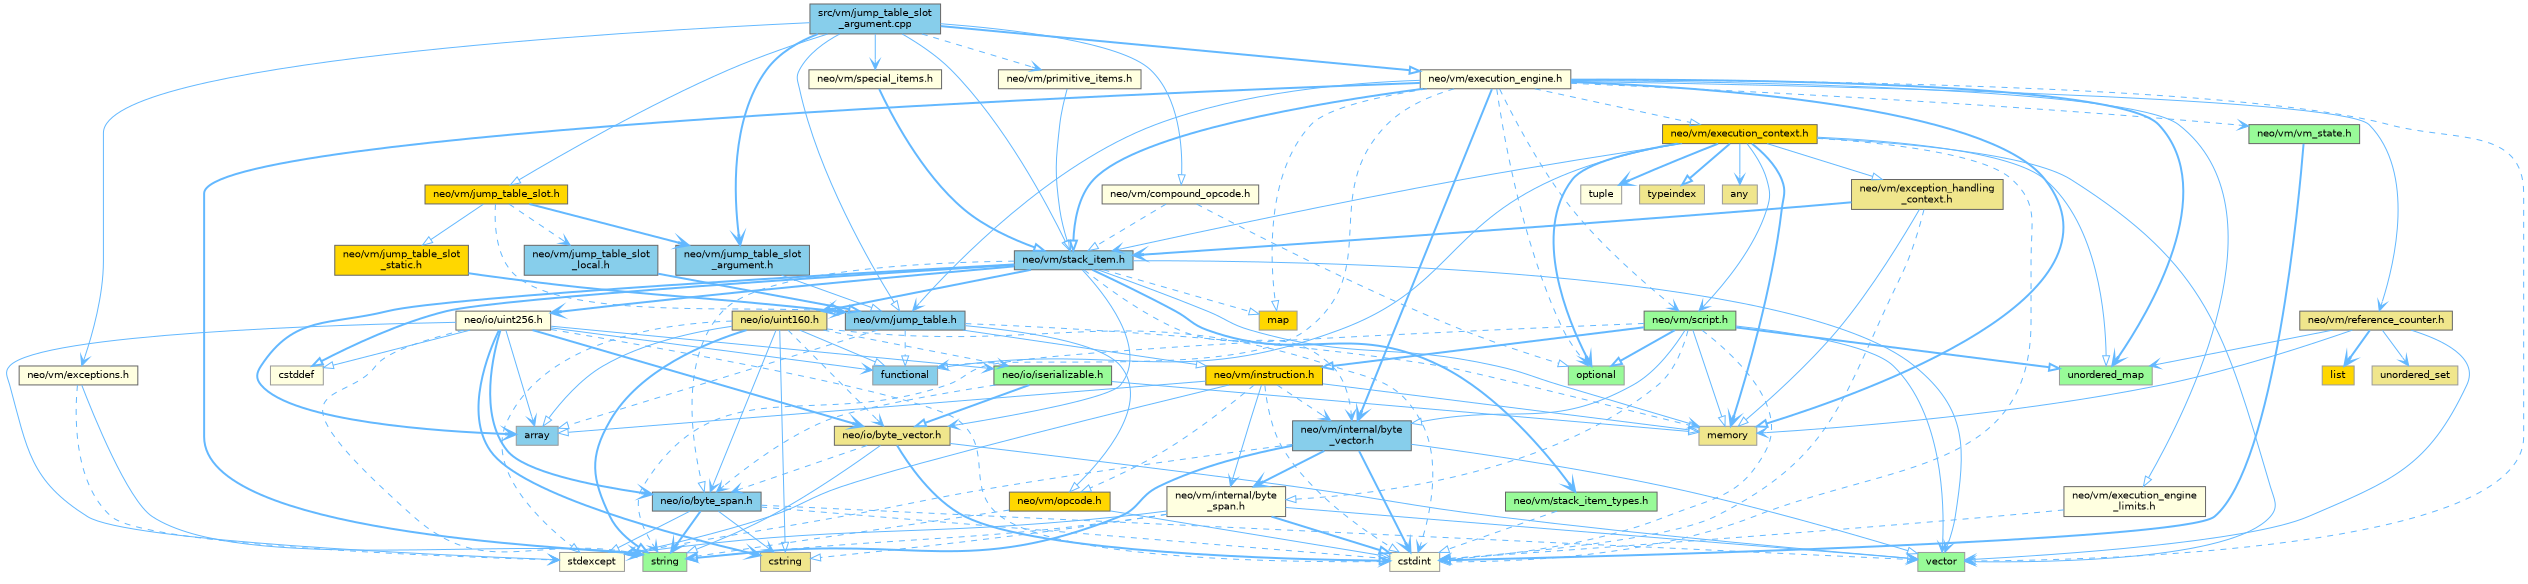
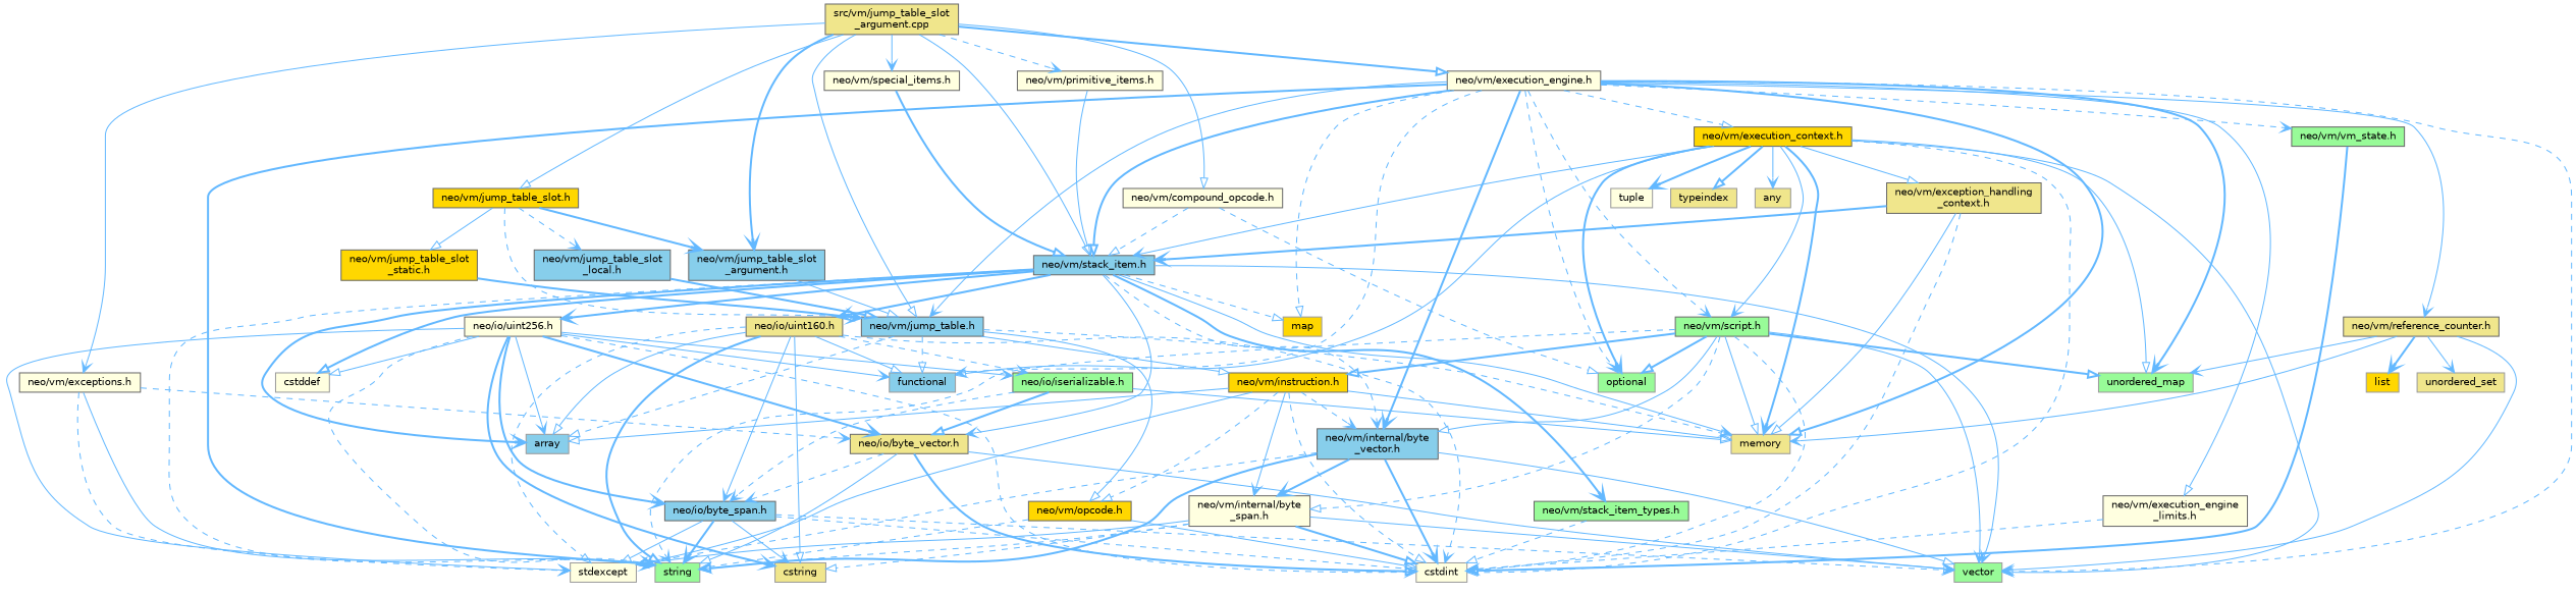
  digraph {
    node [color=grey40 fillcolor=lightyellow fontname=Helvetica fontsize=10 shape=box style=filled]
    edge [arrowhead=vee color=steelblue1 fontname=Helvetica fontsize=10 labelfontname=Helvetica labelfontsize=10 style=solid]
-   n1 [color=gray40 fillcolor=skyblue fontcolor=black height=0.2 label="src/vm/jump_table_slot\l_argument.cpp" width=0.4]
+   n1 [color=gray40 fillcolor=khaki fontcolor=black height=0.2 label="src/vm/jump_table_slot\l_argument.cpp" width=0.4]
    n2 [height=0.2 label="neo/vm/compound_opcode.h" width=0.4]
    n3 [fillcolor=skyblue height=0.2 label="neo/vm/stack_item.h" width=0.4]
    n4 [height=0.2 label="neo/vm/exceptions.h" width=0.4]
    n5 [height=0.2 label="neo/vm/execution_engine.h" width=0.4]
    n6 [fillcolor=skyblue height=0.2 label="neo/vm/jump_table.h" width=0.4]
    n7 [fillcolor=gold height=0.2 label="neo/vm/jump_table_slot.h" width=0.4]
    n8 [fillcolor=skyblue height=0.2 label="neo/vm/jump_table_slot\l_argument.h" width=0.4]
    n9 [height=0.2 label="neo/vm/primitive_items.h" width=0.4]
    n10 [height=0.2 label="neo/vm/special_items.h" width=0.4]
    n11 [color=grey60 fillcolor=palegreen height=0.2 label=optional width=0.4]
    n12 [fillcolor=khaki height=0.2 label="neo/io/byte_vector.h" width=0.4]
    n13 [color=grey60 fillcolor=palegreen height=0.2 label=string width=0.4]
    n14 [color=grey60 fillcolor=palegreen height=0.2 label=vector width=0.4]
    n15 [fillcolor=khaki height=0.2 label="neo/io/uint160.h" width=0.4]
    n16 [color=grey60 fillcolor=khaki height=0.2 label=memory width=0.4]
    n17 [color=grey60 fillcolor=skyblue height=0.2 label=array width=0.4]
    n18 [height=0.2 label="neo/io/uint256.h" width=0.4]
    n19 [color=grey60 height=0.2 label=cstddef width=0.4]
    n20 [fillcolor=skyblue height=0.2 label="neo/vm/internal/byte\l_vector.h" width=0.4]
    n21 [fillcolor=palegreen height=0.2 label="neo/vm/stack_item_types.h" width=0.4]
    n22 [color=grey60 fillcolor=gold height=0.2 label=map width=0.4]
    n23 [color=grey60 height=0.2 label=stdexcept width=0.4]
    n24 [color=grey60 fillcolor=skyblue height=0.2 label=functional width=0.4]
    n25 [fillcolor=gold height=0.2 label="neo/vm/execution_context.h" width=0.4]
    n26 [fillcolor=palegreen height=0.2 label="neo/vm/script.h" width=0.4]
    n27 [color=grey60 fillcolor=palegreen height=0.2 label=unordered_map width=0.4]
    n28 [height=0.2 label="neo/vm/execution_engine\l_limits.h" width=0.4]
    n29 [fillcolor=khaki height=0.2 label="neo/vm/reference_counter.h" width=0.4]
    n30 [fillcolor=palegreen height=0.2 label="neo/vm/vm_state.h" width=0.4]
    n31 [fillcolor=gold height=0.2 label="neo/vm/instruction.h" width=0.4]
    n32 [fillcolor=gold height=0.2 label="neo/vm/opcode.h" width=0.4]
    n33 [fillcolor=skyblue height=0.2 label="neo/vm/jump_table_slot\l_local.h" width=0.4]
    n34 [fillcolor=gold height=0.2 label="neo/vm/jump_table_slot\l_static.h" width=0.4]
    n35 [fillcolor=skyblue height=0.2 label="neo/io/byte_span.h" width=0.4]
    n36 [color=grey60 height=0.2 label=cstdint width=0.4]
    n37 [color=grey60 fillcolor=khaki height=0.2 label=cstring width=0.4]
    n38 [fillcolor=palegreen height=0.2 label="neo/io/iserializable.h" width=0.4]
    n39 [height=0.2 label="neo/vm/internal/byte\l_span.h" width=0.4]
    n40 [fillcolor=khaki height=0.2 label="neo/vm/exception_handling\l_context.h" width=0.4]
    n41 [color=grey60 fillcolor=khaki height=0.2 label=any width=0.4]
    n42 [color=grey60 height=0.2 label=tuple width=0.4]
    n43 [color=grey60 fillcolor=khaki height=0.2 label=typeindex width=0.4]
    n44 [color=grey60 fillcolor=gold height=0.2 label=list width=0.4]
    n45 [color=grey60 fillcolor=khaki height=0.2 label=unordered_set width=0.4]
    n1 -> n2 [arrowhead=onormal]
    n1 -> n3 [arrowhead=onormal]
    n1 -> n4
    n1 -> n5 [arrowhead=onormal style=bold]
    n1 -> n6 [arrowhead=onormal]
    n1 -> n7 [arrowhead=onormal]
    n1 -> n8 [style=bold]
    n1 -> n9 [style=dashed]
    n1 -> n10
    n2 -> n3 [arrowhead=onormal style=dashed]
    n2 -> n11 [arrowhead=onormal style=dashed]
    n3 -> n12
-   n3 -> n35 [arrowhead=onormal style=dashed]
+   n3 -> n13 [arrowhead=onormal style=dashed]
    n3 -> n14
    n3 -> n15 [style=bold]
    n3 -> n16
    n3 -> n17 [style=bold]
    n3 -> n18 [style=bold]
    n3 -> n19 [arrowhead=onormal style=bold]
    n3 -> n20 [style=dashed]
    n3 -> n21 [style=bold]
    n3 -> n22 [arrowhead=onormal style=dashed]
    n4 -> n13 [arrowhead=onormal]
    n4 -> n23 [style=dashed]
    n5 -> n3 [arrowhead=onormal style=bold]
    n5 -> n6
    n5 -> n11 [style=dashed]
    n5 -> n13 [style=bold]
    n5 -> n14 [style=dashed]
    n5 -> n16 [arrowhead=onormal style=bold]
    n5 -> n20 [style=bold]
    n5 -> n22 [arrowhead=onormal style=dashed]
    n5 -> n24 [style=dashed]
    n5 -> n25 [arrowhead=onormal style=dashed]
    n5 -> n26 [style=dashed]
    n5 -> n27 [style=bold]
    n5 -> n28 [arrowhead=onormal]
    n5 -> n29
    n5 -> n30 [style=dashed]
    n6 -> n16 [arrowhead=onormal style=dashed]
    n6 -> n17 [arrowhead=onormal style=dashed]
    n6 -> n24 [arrowhead=onormal style=dashed]
    n6 -> n31 [arrowhead=onormal]
    n6 -> n32 [arrowhead=onormal]
    n7 -> n6 [arrowhead=onormal style=dashed]
    n7 -> n8 [style=bold]
    n7 -> n33 [style=dashed]
    n7 -> n34 [arrowhead=onormal]
    n8 -> n6 [arrowhead=onormal]
    n9 -> n3 [arrowhead=onormal]
    n10 -> n3 [arrowhead=onormal style=bold]
    n12 -> n13 [arrowhead=onormal]
    n12 -> n14 [arrowhead=onormal]
    n12 -> n35 [style=dashed]
    n12 -> n36 [arrowhead=onormal style=bold]
-   n15 -> n12 [style=dashed]
+   n4 -> n12 [style=dashed]
    n15 -> n13 [arrowhead=onormal style=bold]
    n15 -> n17 [arrowhead=onormal]
    n15 -> n23 [arrowhead=onormal style=dashed]
    n15 -> n24 [arrowhead=onormal]
    n15 -> n35
    n15 -> n36 [style=dashed]
    n15 -> n37 [arrowhead=onormal]
    n15 -> n38 [style=dashed]
    n18 -> n12 [style=bold]
    n18 -> n13 [style=dashed]
    n18 -> n17
    n18 -> n19 [arrowhead=onormal]
    n18 -> n23
    n18 -> n24
    n18 -> n35 [style=bold]
    n18 -> n36 [style=dashed]
    n18 -> n37 [style=bold]
    n18 -> n38
    n20 -> n13 [arrowhead=onormal style=bold]
    n20 -> n14 [arrowhead=onormal]
    n20 -> n23 [style=dashed]
    n20 -> n36 [style=bold]
    n20 -> n39 [style=bold]
    n21 -> n36 [arrowhead=onormal style=dashed]
    n25 -> n3
    n25 -> n11 [style=bold]
    n25 -> n14 [arrowhead=onormal]
    n25 -> n16 [style=bold]
    n25 -> n24 [arrowhead=onormal]
    n25 -> n26
    n25 -> n27 [arrowhead=onormal]
    n25 -> n36 [arrowhead=onormal style=dashed]
    n25 -> n40 [arrowhead=onormal]
    n25 -> n41
    n25 -> n42 [style=bold]
    n25 -> n43 [arrowhead=onormal style=bold]
    n26 -> n11 [arrowhead=onormal style=bold]
    n26 -> n13 [style=dashed]
    n26 -> n14
    n26 -> n16 [arrowhead=onormal]
    n26 -> n20 [arrowhead=onormal]
    n26 -> n27 [arrowhead=onormal style=bold]
    n26 -> n31 [arrowhead=onormal style=bold]
    n26 -> n36 [style=dashed]
    n26 -> n39 [arrowhead=onormal style=dashed]
    n28 -> n36 [style=dashed]
    n29 -> n14
    n29 -> n16
    n29 -> n27
    n29 -> n44 [style=bold]
    n29 -> n45
    n30 -> n36 [arrowhead=onormal style=bold]
    n31 -> n16 [arrowhead=onormal]
    n31 -> n17 [arrowhead=onormal]
    n31 -> n20 [style=dashed]
    n31 -> n23 [arrowhead=onormal]
    n31 -> n32 [arrowhead=onormal style=dashed]
    n31 -> n36 [arrowhead=onormal style=dashed]
    n31 -> n39
    n32 -> n13 [arrowhead=onormal style=dashed]
    n32 -> n36 [arrowhead=onormal]
    n33 -> n6 [arrowhead=onormal style=bold]
    n34 -> n6 [style=bold]
    n35 -> n13 [style=bold]
    n35 -> n14 [style=dashed]
    n35 -> n23 [arrowhead=onormal]
    n35 -> n36 [arrowhead=onormal style=dashed]
    n35 -> n37
    n38 -> n12 [arrowhead=onormal style=bold]
    n38 -> n16 [arrowhead=onormal]
    n38 -> n35 [style=dashed]
    n39 -> n13 [style=dashed]
    n39 -> n14
    n39 -> n23
    n39 -> n36 [arrowhead=onormal style=bold]
    n39 -> n37 [arrowhead=onormal style=dashed]
    n40 -> n3 [style=bold]
    n40 -> n16 [arrowhead=onormal]
    n40 -> n36 [arrowhead=onormal style=dashed]
  }
